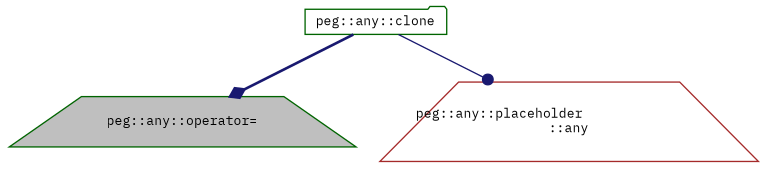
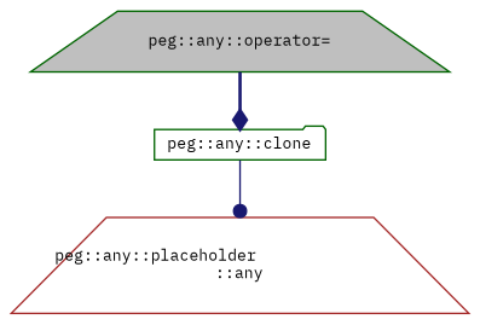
  digraph {
    fontname="IBM Plex Mono"
    rankdir=TB
    node [color=darkgreen fillcolor=white fontname="IBM Plex Mono" fontsize=10 shape=trapezium style=filled]
    edge [color=midnightblue fontname="IBM Plex Mono" fontsize=10 labelfontname=Helvetica labelfontsize=10]
    n1 [fillcolor=grey75 fontcolor=black height=0.2 label="peg::any::operator=" width=0.4]
    n2 [height=0.2 label="peg::any::clone" shape=folder width=0.4]
    n3 [color=brown height=0.2 label="peg::any::placeholder\l::any" width=0.4]
-   n2 -> n1 [arrowhead=diamond style=bold]
+   n1 -> n2 [arrowhead=diamond style=bold]
    n2 -> n3 [arrowhead=dot style=solid]
  }
